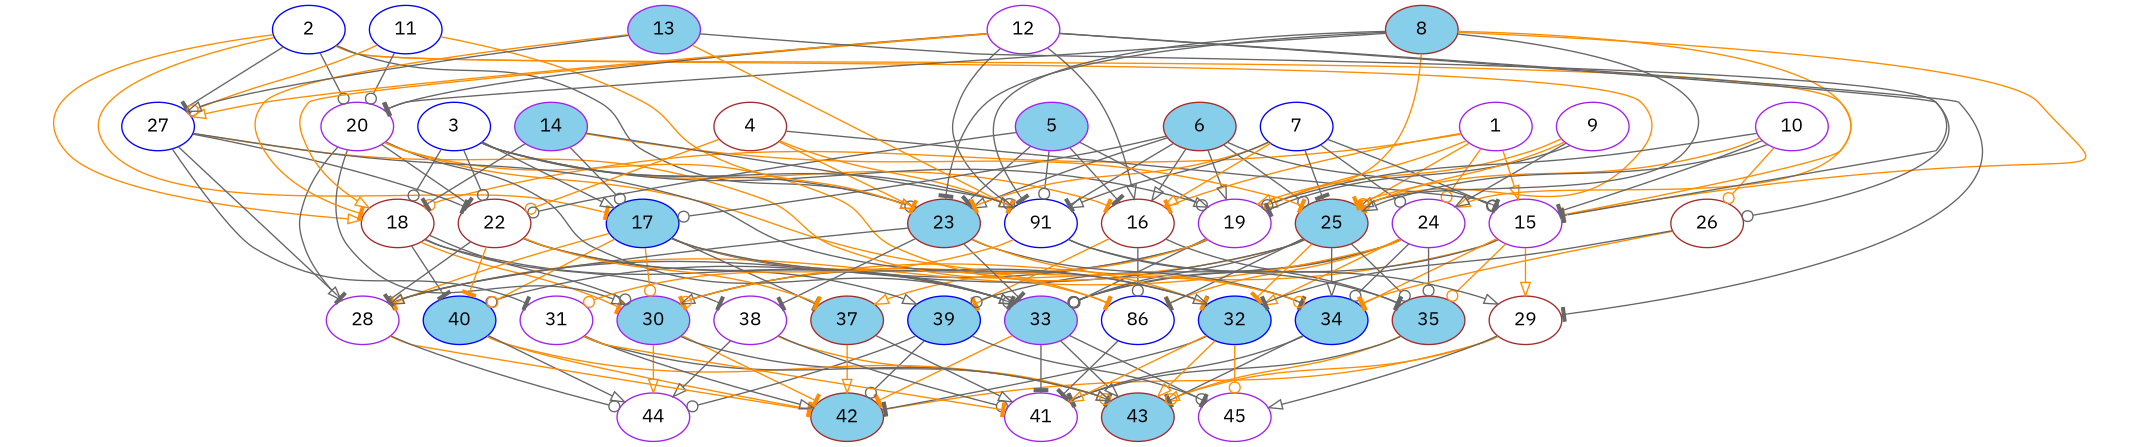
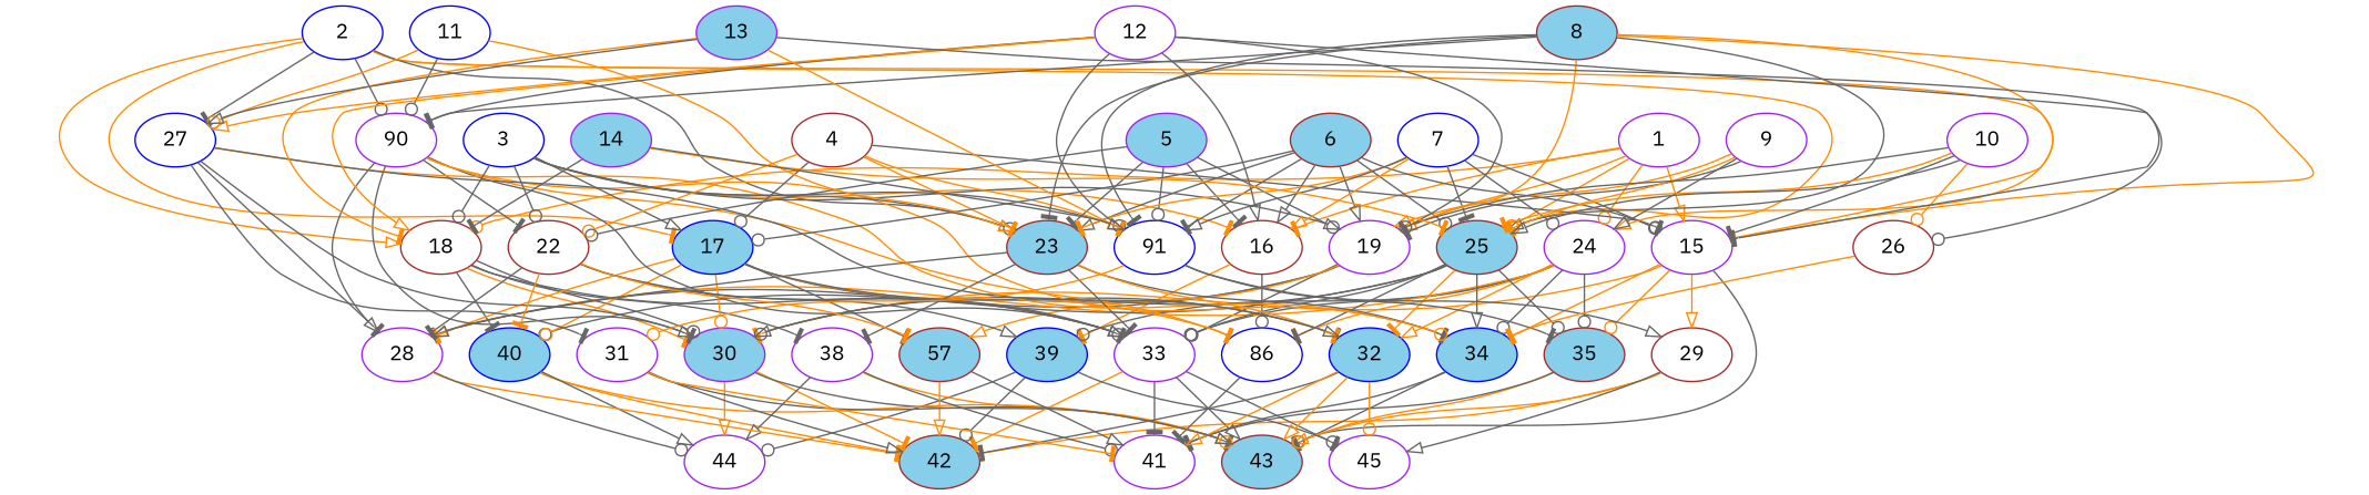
  digraph {
    fontname="IBM Plex Sans"
    node [alpha=0.07 color=purple fillcolor=white fontname="IBM Plex Sans" style=filled]
    edge [arrowhead=tee color=gray40 fontname="IBM Plex Sans"]
    1 [alpha=0.03 expect_size=18281472]
    15 [alpha=0.16 expect_size=45565952]
    16 [color=brown expect_size=24261632]
    18 [alpha=0.14 color=brown expect_size=19955712]
    19 [alpha=0.03 expect_size=42157056]
    24 [alpha=0.03 expect_size=13097984]
    25 [alpha=0.13 color=brown expect_size=32410624 fillcolor=skyblue]
    29 [alpha=0.12 color=brown expect_size=42798080]
    30 [alpha=0.04 expect_size=49295360 fillcolor=skyblue]
-   33 [alpha=0.18 expect_size=5572608 fillcolor=skyblue]
+   33 [alpha=0.18 expect_size=5572608]
    34 [alpha=0.02 color=blue expect_size=15212544 fillcolor=skyblue]
    35 [alpha=0.04 color=brown expect_size=21972992 fillcolor=skyblue]
    n13 [alpha=0.14 color=blue expect_size=6228992 label=86]
    39 [alpha=0.17 color=blue expect_size=39962624 fillcolor=skyblue]
    40 [color=blue expect_size=20235264 fillcolor=skyblue]
    38 [alpha=0.10 expect_size=35338240]
-   37 [alpha=0.19 color=brown expect_size=35231744 fillcolor=skyblue]
+   37 [alpha=0.19 color=brown expect_size=35231744 fillcolor=skyblue label=57]
    28 [alpha=0.02 expect_size=10402816]
    32 [alpha=0.02 color=blue expect_size=27784192 fillcolor=skyblue]
    42 [alpha=0.01 color=brown expect_size=46052352 fillcolor=skyblue]
    43 [color=brown expect_size=50643968 fillcolor=skyblue]
    45 [alpha=0.17 expect_size=51142656]
    44 [alpha=0.16 expect_size=45555712]
    41 [alpha=0.13 expect_size=30289920]
    2 [alpha=0.08 color=blue expect_size=45185024]
    17 [color=blue expect_size=41347072 fillcolor=skyblue]
-   20 [alpha=0.16 expect_size=13389824]
+   20 [alpha=0.16 expect_size=13389824 label=90]
    23 [alpha=0.04 color=brown expect_size=47135744 fillcolor=skyblue]
    27 [alpha=0.00 color=blue expect_size=40196096]
    22 [alpha=0.11 color=brown expect_size=9376768]
    31 [expect_size=39944192]
    3 [alpha=0.08 color=blue expect_size=47145984]
    n33 [alpha=0.15 color=blue expect_size=42738688 label=91]
    4 [alpha=0.08 color=brown expect_size=17697792]
    5 [alpha=0.11 expect_size=32802816 fillcolor=skyblue]
    6 [color=brown expect_size=25308160 fillcolor=skyblue]
    7 [alpha=0.11 color=blue expect_size=25969664]
    8 [alpha=0.09 color=brown expect_size=38658048 fillcolor=skyblue]
    9 [alpha=0.08 expect_size=23558144]
    10 [alpha=0.12 expect_size=12189696]
    26 [alpha=0.12 color=brown expect_size=23162880]
    11 [alpha=0.06 color=blue expect_size=28355584]
    12 [alpha=0.16 expect_size=35549184]
    13 [alpha=0.06 expect_size=6733824 fillcolor=skyblue]
    14 [alpha=0.08 expect_size=25596928 fillcolor=skyblue]
    1 -> 15 [arrowhead=onormal color=darkorange]
    1 -> 16 [color=darkorange]
    1 -> 18 [arrowhead=odot color=darkorange]
    1 -> 19 [arrowhead=onormal color=darkorange]
    1 -> 24 [arrowhead=odot color=darkorange]
    1 -> 25 [arrowhead=odot color=darkorange]
    15 -> 29 [arrowhead=onormal color=darkorange]
    15 -> 30 [color=darkorange]
-   15 -> 33 [arrowhead=odot]
+   15 -> 43 [arrowhead=odot]
    15 -> 34 [color=darkorange]
    15 -> 35 [arrowhead=odot color=darkorange]
-   16 -> 35
    16 -> n13 [arrowhead=odot]
    16 -> 39 [color=darkorange]
    18 -> 30 [color=darkorange]
    18 -> 30 [arrowhead=odot]
    18 -> 33 [arrowhead=onormal]
    18 -> 40
    18 -> 38
    19 -> 30 [arrowhead=onormal]
    19 -> 33 [arrowhead=odot]
    19 -> 40 [arrowhead=odot]
    19 -> 37 [arrowhead=onormal color=darkorange]
    24 -> 33 [arrowhead=odot]
    24 -> 34 [arrowhead=odot]
    24 -> 35 [arrowhead=odot]
    24 -> n13 [color=darkorange]
    24 -> 39 [arrowhead=odot]
    24 -> 28 [arrowhead=onormal color=darkorange]
    24 -> 32 [arrowhead=onormal color=darkorange]
-   25 -> 30 [arrowhead=odot color=darkorange]
+   25 -> 30 [arrowhead=odot]
    25 -> 33 [arrowhead=odot]
    25 -> 34 [arrowhead=onormal]
    25 -> 35 [arrowhead=odot]
    25 -> n13
    25 -> 28
    25 -> 32 [color=darkorange]
    29 -> 42 [color=darkorange]
    29 -> 43 [arrowhead=onormal color=darkorange]
    29 -> 45 [arrowhead=onormal]
    30 -> 42 [color=darkorange]
    30 -> 43
    30 -> 44 [arrowhead=onormal color=darkorange]
    33 -> 42 [color=darkorange]
    33 -> 43 [arrowhead=onormal]
    33 -> 45
    33 -> 41
    34 -> 43
    34 -> 41
    35 -> 43 [arrowhead=odot color=darkorange]
    35 -> 41
    n13 -> 41
    39 -> 42 [arrowhead=odot]
    39 -> 45 [arrowhead=odot]
    39 -> 44 [arrowhead=odot]
    40 -> 42 [color=darkorange]
    40 -> 43 [arrowhead=onormal color=darkorange]
    40 -> 44 [arrowhead=onormal]
    38 -> 43 [arrowhead=odot color=darkorange]
    38 -> 44 [arrowhead=onormal]
    38 -> 41 [arrowhead=odot]
    37 -> 42 [arrowhead=onormal color=darkorange]
    37 -> 41 [arrowhead=onormal]
    28 -> 42 [color=darkorange]
    28 -> 44 [arrowhead=odot]
    32 -> 42
    32 -> 43 [arrowhead=onormal color=darkorange]
    32 -> 45 [arrowhead=odot color=darkorange]
    32 -> 41 [arrowhead=onormal color=darkorange]
    2 -> 15 [color=darkorange]
    2 -> 18 [arrowhead=onormal color=darkorange]
    2 -> 25 [arrowhead=odot color=darkorange]
    2 -> 17 [color=darkorange]
    2 -> 20 [arrowhead=odot]
    2 -> 23 [arrowhead=onormal]
    2 -> 27
    17 -> 30 [arrowhead=odot color=darkorange]
    17 -> 33 [arrowhead=odot]
    17 -> n13 [color=darkorange]
    17 -> 40 [arrowhead=odot color=darkorange]
    17 -> 37
    17 -> 28 [color=darkorange]
    17 -> 32
    20 -> 30 [arrowhead=onormal]
    20 -> 33
    20 -> 34 [color=darkorange]
    20 -> n13 [color=darkorange]
    20 -> 28 [arrowhead=onormal]
    20 -> 22
    23 -> 33
    23 -> 34
    23 -> 38
    23 -> 28 [arrowhead=onormal]
    23 -> 32 [color=darkorange]
-   27 -> 22
+   27 -> 30
    27 -> 34 [arrowhead=odot color=darkorange]
    27 -> 28
    27 -> 32 [arrowhead=onormal]
    27 -> 31
    22 -> 33 [arrowhead=onormal]
    22 -> 39 [arrowhead=onormal]
    22 -> 40 [color=darkorange]
    22 -> 37 [color=darkorange]
    22 -> 28
    31 -> 42 [arrowhead=onormal]
    31 -> 43 [arrowhead=onormal]
    31 -> 41 [color=darkorange]
    3 -> 16 [color=darkorange]
    3 -> 18 [arrowhead=odot]
    3 -> 19 [arrowhead=onormal]
    3 -> 17 [arrowhead=onormal]
    3 -> 23 [arrowhead=odot]
    3 -> 22 [arrowhead=odot]
    3 -> n33
    n33 -> 29 [arrowhead=onormal]
    n33 -> 35
    n33 -> 31 [arrowhead=odot color=darkorange]
    4 -> 15
-   14 -> 17 [arrowhead=odot]
+   4 -> 17 [arrowhead=odot]
    4 -> 23 [color=darkorange]
    4 -> 22 [arrowhead=odot color=darkorange]
    4 -> n33 [arrowhead=onormal color=darkorange]
    5 -> 16
    5 -> 19 [arrowhead=odot]
    5 -> 23
    5 -> 22 [arrowhead=odot]
    5 -> n33 [arrowhead=odot]
    6 -> 15 [arrowhead=odot]
    6 -> 16 [arrowhead=onormal]
    6 -> 19 [arrowhead=onormal]
    6 -> 25 [arrowhead=odot]
    6 -> 17 [arrowhead=odot]
    6 -> 23 [arrowhead=onormal]
    6 -> n33
    7 -> 15 [arrowhead=odot]
    7 -> 16 [arrowhead=onormal color=darkorange]
    7 -> 24 [arrowhead=odot]
    7 -> 25
    7 -> 23 [color=darkorange]
    7 -> n33 [arrowhead=onormal]
    8 -> 15 [color=darkorange]
    8 -> 19 [arrowhead=onormal color=darkorange]
    8 -> 24 [arrowhead=onormal color=darkorange]
    8 -> 25 [arrowhead=onormal]
    8 -> 20
    8 -> 23
    8 -> n33
    9 -> 19 [arrowhead=onormal color=darkorange]
    9 -> 19
    9 -> 24 [arrowhead=onormal]
    9 -> 25 [color=darkorange]
    10 -> 15
    10 -> 19 [arrowhead=odot]
    10 -> 25 [color=darkorange]
    10 -> 25 [arrowhead=onormal]
    10 -> 26 [arrowhead=odot color=darkorange]
    26 -> 34 [color=darkorange]
-   26 -> 32
    11 -> 20 [arrowhead=odot]
    11 -> 23 [arrowhead=onormal color=darkorange]
    11 -> 27 [arrowhead=odot color=darkorange]
    12 -> 15
    12 -> 16 [arrowhead=onormal]
    12 -> 18 [arrowhead=onormal color=darkorange]
-   12 -> 29
+   12 -> 19
    12 -> 20
    12 -> 27 [arrowhead=onormal color=darkorange]
    12 -> n33 [arrowhead=odot]
    13 -> 18 [color=darkorange]
    13 -> 27 [arrowhead=onormal]
    13 -> n33 [color=darkorange]
    13 -> 26 [arrowhead=odot]
    14 -> 18
    14 -> 25 [color=darkorange]
    14 -> n33 [arrowhead=onormal]
  }
